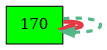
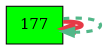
  digraph {
    rankdir=TB
-   n1 [fillcolor="#00fe00" label=170 shape=box style=filled]
+   n1 [fillcolor="#00fe00" label=177 shape=box style=filled]
    n1 -> n1 [color="#e63946" penwidth=4.00]
    n1 -> n1 [color="#52b788" penwidth=3.00 style=dashed]
  }
